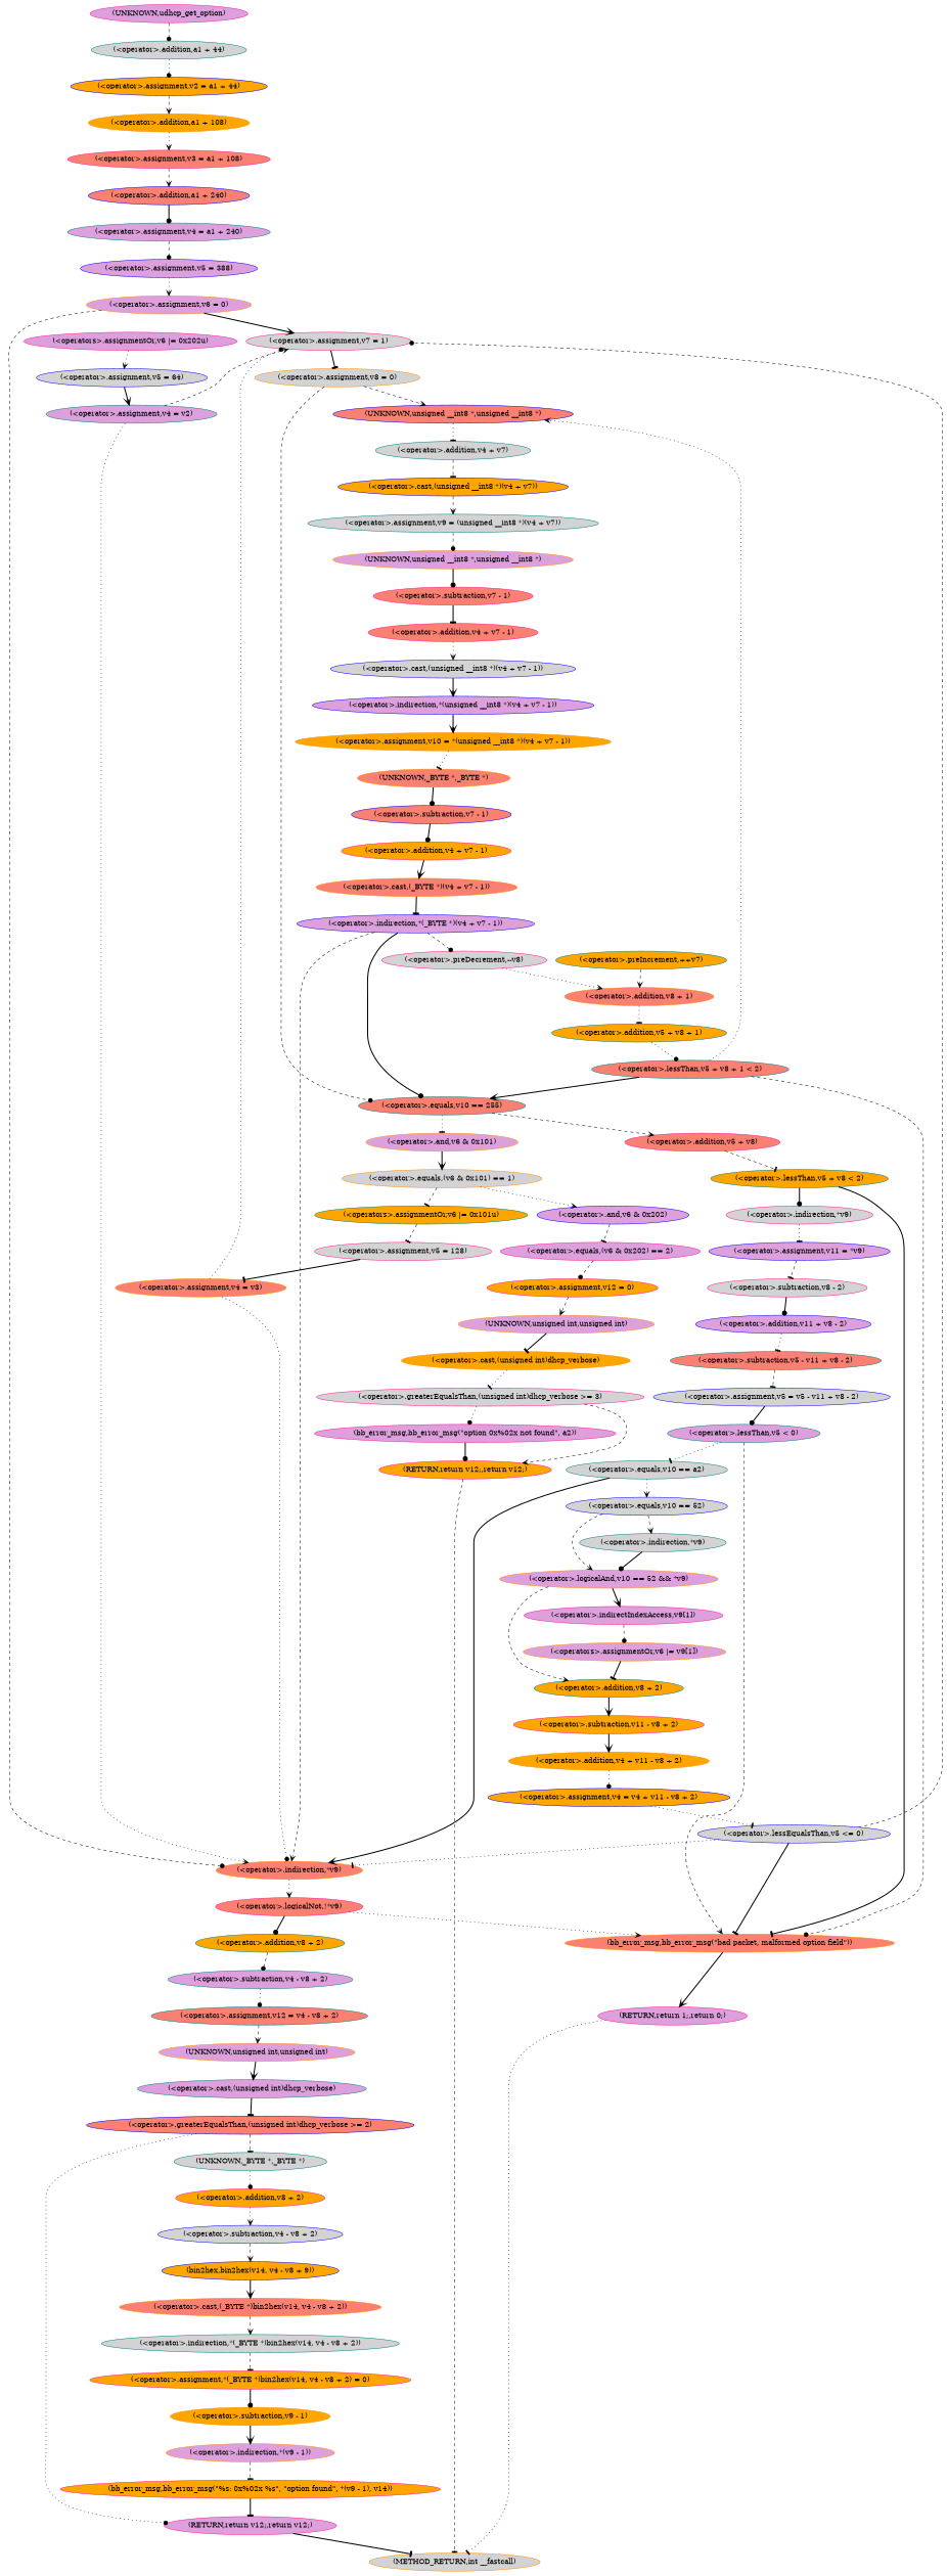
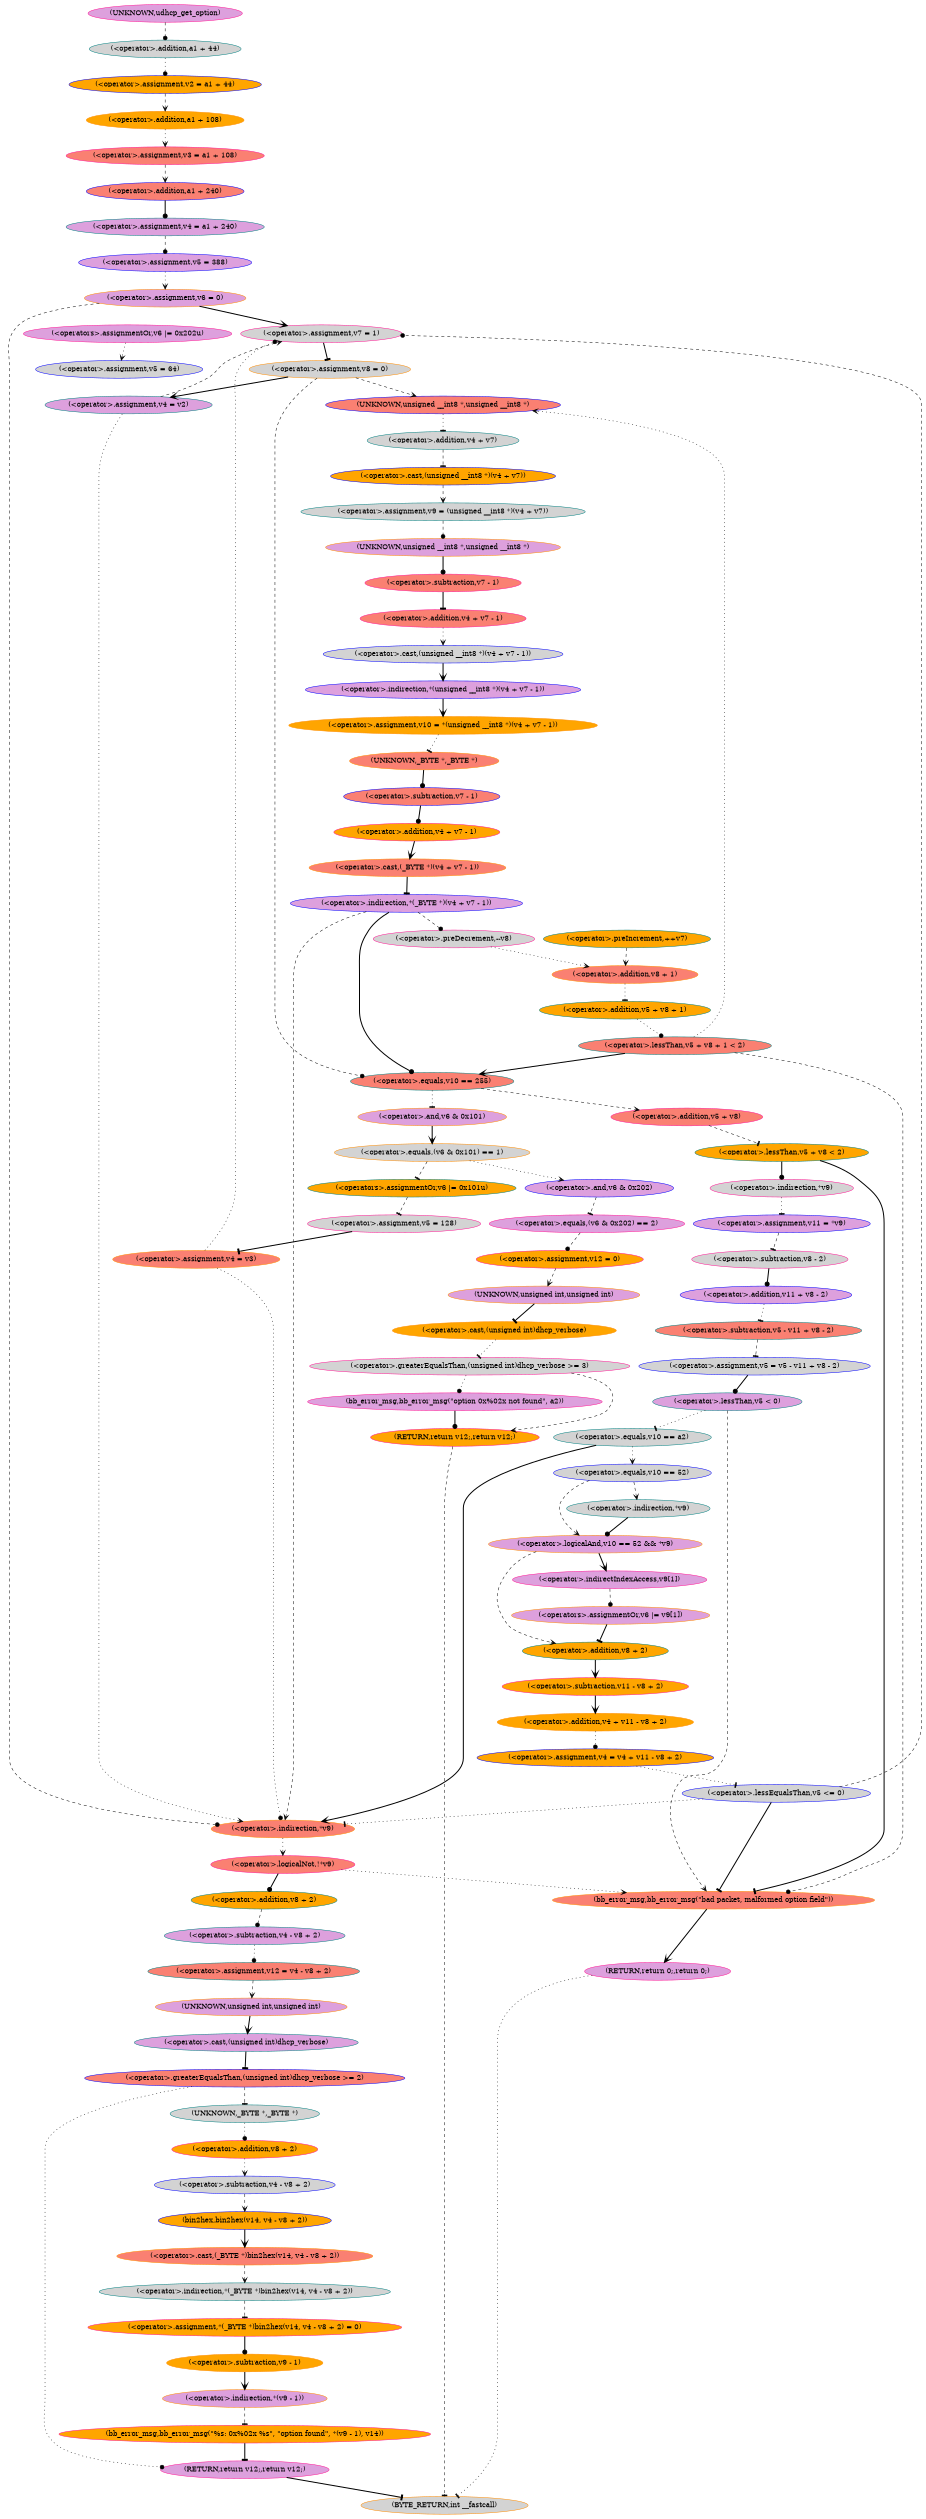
  digraph {
    node [color=deeppink fillcolor=plum style=filled]
    edge [arrowhead=vee style=dashed]
    n1 [color=blue fillcolor=orange label="(<operator>.assignment,v2 = a1 + 44)"]
    n2 [color=darkorange fillcolor=orange label="(<operator>.addition,a1 + 108)"]
    n3 [fillcolor=salmon label="(<operator>.assignment,v3 = a1 + 108)"]
    n4 [color=teal fillcolor=lightgrey label="(<operator>.addition,a1 + 44)"]
    n5 [color=blue fillcolor=salmon label="(<operator>.addition,a1 + 240)"]
    n6 [color=teal label="(<operator>.assignment,v4 = a1 + 240)"]
    n7 [color=blue label="(<operator>.assignment,v5 = 388)"]
    n8 [color=darkorange label="(<operator>.assignment,v6 = 0)"]
    n9 [fillcolor=lightgrey label="(<operator>.assignment,v7 = 1)"]
    n10 [color=darkorange fillcolor=salmon label="(<operator>.indirection,*v9)"]
    n11 [color=darkorange fillcolor=lightgrey label="(<operator>.assignment,v8 = 0)"]
    n12 [fillcolor=salmon label="(<operator>.logicalNot,!*v9)"]
    n13 [color=blue fillcolor=salmon label="(UNKNOWN,unsigned __int8 *,unsigned __int8 *)"]
    n14 [color=teal fillcolor=salmon label="(<operator>.equals,v10 == 255)"]
    n15 [color=teal fillcolor=lightgrey label="(<operator>.addition,v4 + v7)"]
    n16 [color=darkorange label="(<operator>.and,v6 & 0x101)"]
    n17 [fillcolor=salmon label="(<operator>.addition,v5 + v8)"]
    n18 [color=teal fillcolor=lightgrey label="(<operator>.assignment,v9 = (unsigned __int8 *)(v4 + v7))"]
    n19 [color=darkorange label="(UNKNOWN,unsigned __int8 *,unsigned __int8 *)"]
    n20 [fillcolor=salmon label="(<operator>.subtraction,v7 - 1)"]
    n21 [color=blue fillcolor=orange label="(<operator>.cast,(unsigned __int8 *)(v4 + v7))"]
    n22 [color=darkorange fillcolor=orange label="(<operator>.assignment,v10 = *(unsigned __int8 *)(v4 + v7 - 1))"]
    n23 [color=darkorange fillcolor=salmon label="(UNKNOWN,_BYTE *,_BYTE *)"]
    n24 [color=blue fillcolor=salmon label="(<operator>.subtraction,v7 - 1)"]
    n25 [color=blue label="(<operator>.indirection,*(unsigned __int8 *)(v4 + v7 - 1))"]
    n26 [color=blue fillcolor=lightgrey label="(<operator>.cast,(unsigned __int8 *)(v4 + v7 - 1))"]
    n27 [fillcolor=salmon label="(<operator>.addition,v4 + v7 - 1)"]
    n28 [color=blue label="(<operator>.indirection,*(_BYTE *)(v4 + v7 - 1))"]
    n29 [fillcolor=lightgrey label="(<operator>.preDecrement,--v8)"]
    n30 [color=darkorange fillcolor=salmon label="(<operator>.addition,v8 + 1)"]
    n31 [color=darkorange fillcolor=salmon label="(<operator>.cast,(_BYTE *)(v4 + v7 - 1))"]
    n32 [fillcolor=orange label="(<operator>.addition,v4 + v7 - 1)"]
    n33 [color=teal fillcolor=orange label="(<operator>.preIncrement,++v7)"]
    n34 [color=teal fillcolor=orange label="(<operator>.addition,v5 + v8 + 1)"]
    n35 [color=teal fillcolor=salmon label="(<operator>.lessThan,v5 + v8 + 1 < 2)"]
    n36 [color=darkorange fillcolor=salmon label="(bb_error_msg,bb_error_msg(\"bad packet, malformed option field\"))"]
-   n37 [label="(RETURN,return 1;,return 0;)"]
+   n37 [label="(RETURN,return 0;,return 0;)"]
    n38 [color=darkorange fillcolor=lightgrey label="(<operator>.equals,(v6 & 0x101) == 1)"]
    n39 [color=teal fillcolor=orange label="(<operator>.lessThan,v5 + v8 < 2)"]
    n40 [color=teal fillcolor=orange label="(<operators>.assignmentOr,v6 |= 0x101u)"]
    n41 [color=blue label="(<operator>.and,v6 & 0x202)"]
    n42 [fillcolor=lightgrey label="(<operator>.assignment,v5 = 128)"]
    n43 [label="(<operator>.equals,(v6 & 0x202) == 2)"]
    n44 [color=darkorange fillcolor=salmon label="(<operator>.assignment,v4 = v3)"]
    n45 [fillcolor=orange label="(<operator>.assignment,v12 = 0)"]
    n46 [label="(<operators>.assignmentOr,v6 |= 0x202u)"]
    n47 [color=blue fillcolor=lightgrey label="(<operator>.assignment,v5 = 64)"]
    n48 [color=darkorange label="(UNKNOWN,unsigned int,unsigned int)"]
    n49 [color=teal label="(<operator>.assignment,v4 = v2)"]
    n50 [color=darkorange fillcolor=orange label="(<operator>.cast,(unsigned int)dhcp_verbose)"]
    n51 [fillcolor=lightgrey label="(<operator>.greaterEqualsThan,(unsigned int)dhcp_verbose >= 3)"]
    n52 [label="(bb_error_msg,bb_error_msg(\"option 0x%02x not found\", a2))"]
    n53 [fillcolor=orange label="(RETURN,return v12;,return v12;)"]
-   n54 [color=darkorange fillcolor=lightgrey label="(METHOD_RETURN,int __fastcall)"]
+   n54 [color=darkorange fillcolor=lightgrey label="(BYTE_RETURN,int __fastcall)"]
    n55 [fillcolor=lightgrey label="(<operator>.indirection,*v9)"]
    n56 [color=blue label="(<operator>.assignment,v11 = *v9)"]
    n57 [fillcolor=lightgrey label="(<operator>.subtraction,v8 - 2)"]
    n58 [color=blue label="(<operator>.addition,v11 + v8 - 2)"]
    n59 [color=blue fillcolor=lightgrey label="(<operator>.assignment,v5 = v5 - v11 + v8 - 2)"]
    n60 [color=teal label="(<operator>.lessThan,v5 < 0)"]
    n61 [color=teal fillcolor=lightgrey label="(<operator>.equals,v10 == a2)"]
    n62 [color=teal fillcolor=salmon label="(<operator>.subtraction,v5 - v11 + v8 - 2)"]
    n63 [color=blue fillcolor=lightgrey label="(<operator>.equals,v10 == 52)"]
    n64 [color=darkorange label="(<operator>.logicalAnd,v10 == 52 && *v9)"]
    n65 [color=teal fillcolor=lightgrey label="(<operator>.indirection,*v9)"]
    n66 [label="(<operator>.indirectIndexAccess,v9[1])"]
    n67 [color=teal fillcolor=orange label="(<operator>.addition,v8 + 2)"]
    n68 [color=darkorange label="(<operators>.assignmentOr,v6 |= v9[1])"]
    n69 [fillcolor=orange label="(<operator>.subtraction,v11 - v8 + 2)"]
    n70 [color=blue fillcolor=orange label="(<operator>.assignment,v4 = v4 + v11 - v8 + 2)"]
    n71 [color=blue fillcolor=lightgrey label="(<operator>.lessEqualsThan,v5 <= 0)"]
    n72 [color=darkorange fillcolor=orange label="(<operator>.addition,v4 + v11 - v8 + 2)"]
    n73 [color=teal fillcolor=orange label="(<operator>.addition,v8 + 2)"]
    n74 [color=teal label="(<operator>.subtraction,v4 - v8 + 2)"]
    n75 [color=teal fillcolor=salmon label="(<operator>.assignment,v12 = v4 - v8 + 2)"]
    n76 [color=darkorange label="(UNKNOWN,unsigned int,unsigned int)"]
    n77 [color=teal label="(<operator>.cast,(unsigned int)dhcp_verbose)"]
    n78 [color=blue fillcolor=salmon label="(<operator>.greaterEqualsThan,(unsigned int)dhcp_verbose >= 2)"]
    n79 [color=teal fillcolor=lightgrey label="(UNKNOWN,_BYTE *,_BYTE *)"]
    n80 [label="(RETURN,return v12;,return v12;)"]
    n81 [fillcolor=orange label="(<operator>.addition,v8 + 2)"]
    n82 [fillcolor=orange label="(<operator>.assignment,*(_BYTE *)bin2hex(v14, v4 - v8 + 2) = 0)"]
    n83 [color=darkorange fillcolor=orange label="(<operator>.subtraction,v9 - 1)"]
    n84 [color=darkorange label="(<operator>.indirection,*(v9 - 1))"]
    n85 [color=teal fillcolor=lightgrey label="(<operator>.indirection,*(_BYTE *)bin2hex(v14, v4 - v8 + 2))"]
    n86 [color=darkorange fillcolor=salmon label="(<operator>.cast,(_BYTE *)bin2hex(v14, v4 - v8 + 2))"]
    n87 [color=blue fillcolor=lightgrey label="(<operator>.subtraction,v4 - v8 + 2)"]
-   n88 [color=blue fillcolor=orange label="(bin2hex,bin2hex(v14, v4 - v8 + 9))"]
+   n88 [color=blue fillcolor=orange label="(bin2hex,bin2hex(v14, v4 - v8 + 2))"]
    n89 [fillcolor=orange label="(bb_error_msg,bb_error_msg(\"%s: 0x%02x %s\", \"option found\", *(v9 - 1), v14))"]
    n90 [label="(UNKNOWN,udhcp_get_option)"]
    n1 -> n2
    n2 -> n3 [style=dotted]
    n3 -> n5
    n4 -> n1 [arrowhead=dot style=dotted]
    n5 -> n6 [arrowhead=dot style=bold]
    n6 -> n7 [arrowhead=dot]
    n7 -> n8 [style=dotted]
    n8 -> n9 [style=bold]
    n8 -> n10 [arrowhead=dot]
    n9 -> n11 [arrowhead=tee style=bold]
    n10 -> n12 [style=dotted]
    n11 -> n13
    n11 -> n14 [arrowhead=dot]
    n12 -> n36 [style=dotted]
    n12 -> n73 [arrowhead=dot style=bold]
    n13 -> n15 [arrowhead=tee style=dotted]
    n14 -> n16 [arrowhead=tee style=dotted]
    n14 -> n17
    n15 -> n21 [arrowhead=tee]
    n16 -> n38 [style=bold]
    n17 -> n39 [arrowhead=tee]
    n18 -> n19 [arrowhead=dot]
    n19 -> n20 [arrowhead=dot style=bold]
    n20 -> n27 [arrowhead=tee style=bold]
    n21 -> n18
    n22 -> n23 [arrowhead=tee style=dotted]
    n23 -> n24 [arrowhead=dot style=bold]
    n24 -> n32 [arrowhead=dot style=bold]
    n25 -> n22 [style=bold]
    n26 -> n25 [style=bold]
    n27 -> n26 [style=dotted]
    n28 -> n10
    n28 -> n14 [arrowhead=dot style=bold]
    n28 -> n29 [arrowhead=dot]
    n29 -> n30 [style=dotted]
    n30 -> n34 [arrowhead=tee style=dotted]
    n31 -> n28 [arrowhead=tee style=bold]
    n32 -> n31 [style=bold]
    n33 -> n30
    n34 -> n35 [arrowhead=dot style=dotted]
    n35 -> n13 [style=dotted]
    n35 -> n14 [style=bold]
    n35 -> n36 [arrowhead=dot]
    n36 -> n37 [style=bold]
    n37 -> n54 [arrowhead=tee style=dotted]
    n38 -> n40 [arrowhead=tee]
    n38 -> n41 [style=dotted]
    n39 -> n36 [arrowhead=tee style=bold]
    n39 -> n55 [arrowhead=dot style=bold]
    n40 -> n42 [arrowhead=tee]
    n41 -> n43 [arrowhead=tee]
    n42 -> n44 [arrowhead=tee style=bold]
    n43 -> n45 [arrowhead=dot]
    n44 -> n9 [arrowhead=dot style=dotted]
    n44 -> n10 [arrowhead=dot style=dotted]
    n45 -> n48
    n46 -> n47 [style=dotted]
-   n47 -> n49 [style=bold]
+   n11 -> n49 [style=bold]
    n48 -> n50 [arrowhead=tee style=bold]
    n49 -> n9
    n49 -> n10 [style=dotted]
    n50 -> n51 [arrowhead=tee style=dotted]
    n51 -> n52 [arrowhead=dot style=dotted]
    n51 -> n53
    n52 -> n53 [arrowhead=dot style=bold]
    n53 -> n54 [arrowhead=tee]
    n55 -> n56 [arrowhead=tee style=dotted]
    n56 -> n57 [arrowhead=tee]
    n57 -> n58 [arrowhead=dot style=bold]
    n58 -> n62 [arrowhead=tee style=dotted]
    n59 -> n60 [arrowhead=dot style=bold]
    n60 -> n36
    n60 -> n61 [arrowhead=tee style=dotted]
    n61 -> n10 [style=bold]
    n61 -> n63 [style=dotted]
    n62 -> n59 [arrowhead=tee]
    n63 -> n64
    n63 -> n65
    n64 -> n66 [style=bold]
    n64 -> n67
    n65 -> n64 [arrowhead=dot style=bold]
    n66 -> n68 [arrowhead=dot]
    n67 -> n69 [style=bold]
    n68 -> n67 [arrowhead=tee style=bold]
    n69 -> n72 [style=bold]
    n70 -> n71 [arrowhead=tee style=dotted]
    n71 -> n9 [arrowhead=dot]
    n71 -> n10 [arrowhead=tee style=dotted]
    n71 -> n36 [arrowhead=tee style=bold]
    n72 -> n70 [arrowhead=dot style=dotted]
    n73 -> n74 [arrowhead=dot]
    n74 -> n75 [arrowhead=dot style=dotted]
    n75 -> n76
    n76 -> n77 [style=bold]
    n77 -> n78 [arrowhead=tee style=bold]
    n78 -> n79 [arrowhead=tee]
    n78 -> n80 [arrowhead=dot style=dotted]
    n79 -> n81 [arrowhead=dot style=dotted]
    n80 -> n54 [arrowhead=tee style=bold]
    n81 -> n87 [style=dotted]
    n82 -> n83 [arrowhead=dot style=bold]
    n83 -> n84 [style=bold]
    n84 -> n89 [arrowhead=tee]
    n85 -> n82 [arrowhead=tee]
    n86 -> n85
    n87 -> n88
    n88 -> n86 [style=bold]
    n89 -> n80 [arrowhead=tee style=bold]
    n90 -> n4 [arrowhead=dot]
  }
